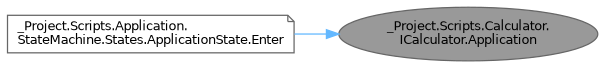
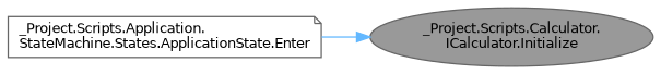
  digraph {
    rankdir=RL
    node [fontname=Helvetica fontsize=10 style=filled]
-   n1 [color=gray40 fillcolor=grey60 fontcolor=black height=0.2 label="_Project.Scripts.Calculator.\lICalculator.Application" shape=ellipse width=0.4]
+   n1 [color=gray40 fillcolor=grey60 fontcolor=black height=0.2 label="_Project.Scripts.Calculator.\lICalculator.Initialize" shape=ellipse width=0.4]
    n2 [color=grey40 fillcolor=white height=0.2 label="_Project.Scripts.Application.\lStateMachine.States.ApplicationState.Enter" shape=note width=0.4]
    n1 -> n2 [color=steelblue1 dir=back fontname=Helvetica fontsize=10 labelfontname=Helvetica labelfontsize=10 style=solid]
  }
